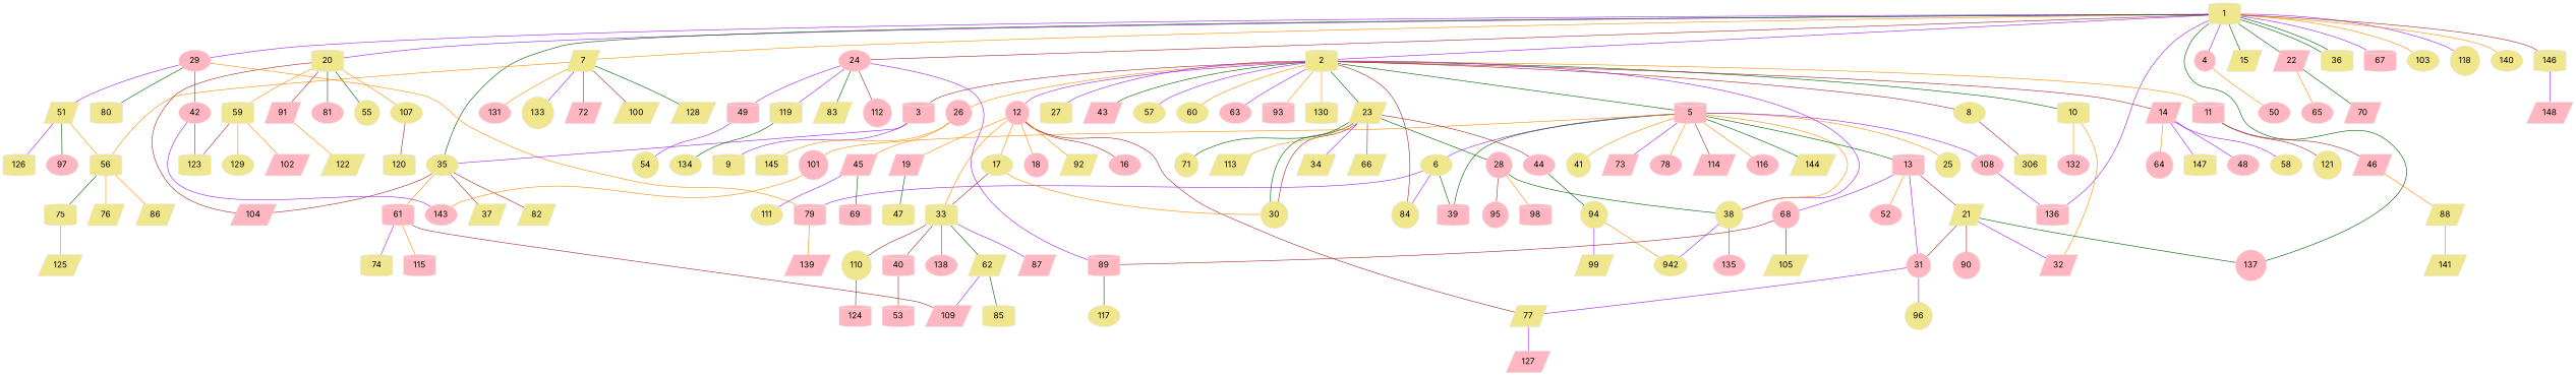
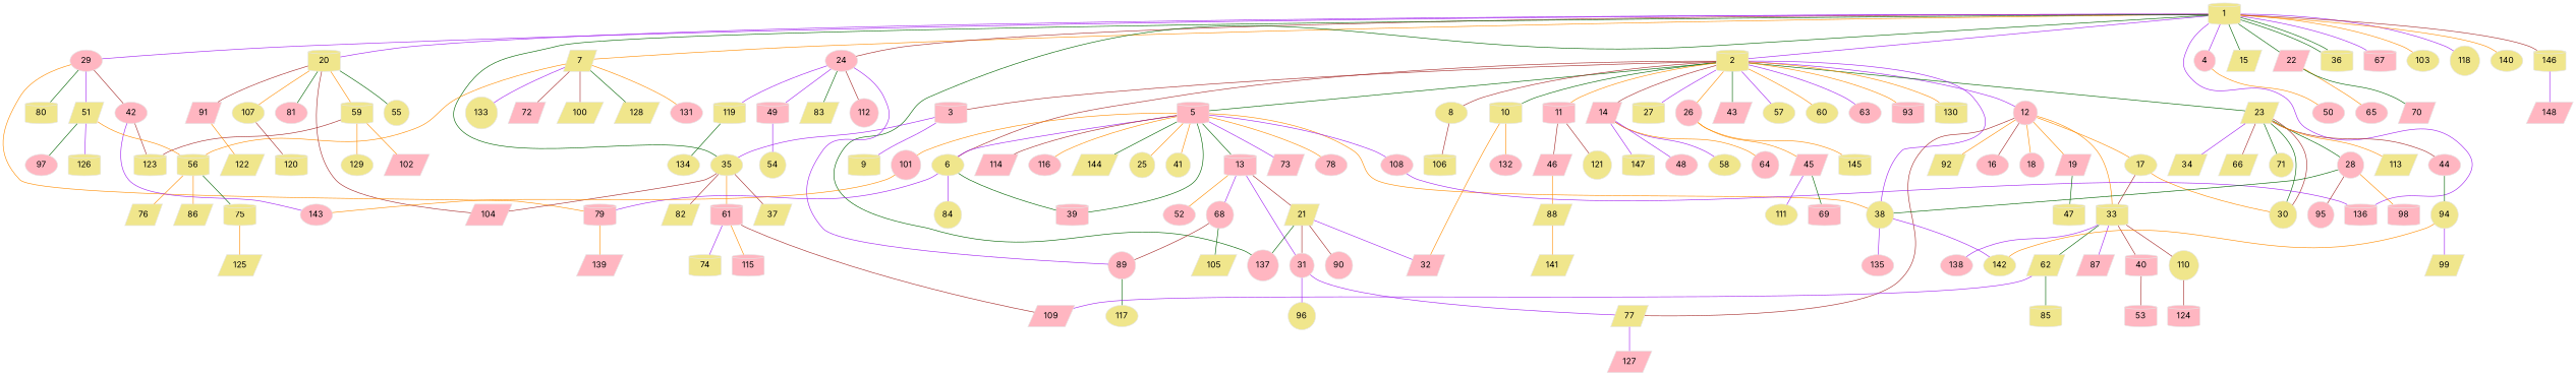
  graph {
    fontname=Inter
    node [color=gray90 fillcolor=khaki fontname=Inter shape=parallelogram style=filled]
    edge [color=darkorange fontname=Inter]
    1 [shape=cylinder]
    2 [shape=cylinder]
    4 [fillcolor=lightpink shape=circle]
    7
    15
    20 [shape=cylinder]
    22 [fillcolor=lightpink]
    24 [fillcolor=lightpink shape=ellipse]
    29 [fillcolor=lightpink shape=ellipse]
    35 [shape=ellipse]
    36 [shape=cylinder]
    67 [fillcolor=lightpink shape=cylinder]
    103 [shape=ellipse]
    118 [shape=circle]
    136 [fillcolor=lightpink shape=cylinder]
    137 [fillcolor=lightpink shape=circle]
    140 [shape=ellipse]
    146 [shape=cylinder]
    3 [fillcolor=lightpink shape=cylinder]
    5 [fillcolor=lightpink shape=cylinder]
    6 [shape=ellipse]
    8 [shape=ellipse]
    10 [shape=cylinder]
    11 [fillcolor=lightpink shape=cylinder]
    12 [fillcolor=lightpink shape=circle]
    14 [fillcolor=lightpink]
    23
    26 [fillcolor=lightpink shape=circle]
    27 [shape=cylinder]
    38 [shape=circle]
    43 [fillcolor=lightpink]
    57 [shape=ellipse]
    60 [shape=ellipse]
    63 [fillcolor=lightpink shape=ellipse]
    93 [fillcolor=lightpink shape=cylinder]
    130 [shape=cylinder]
    50 [fillcolor=lightpink shape=ellipse]
    56 [shape=cylinder]
    72 [fillcolor=lightpink]
    100
    128
    131 [fillcolor=lightpink shape=ellipse]
    133 [shape=circle]
    55 [shape=circle]
    59 [shape=cylinder]
    81 [fillcolor=lightpink shape=ellipse]
    91 [fillcolor=lightpink]
    104 [fillcolor=lightpink]
    107 [shape=ellipse]
    65 [fillcolor=lightpink shape=ellipse]
    70 [fillcolor=lightpink]
    49 [fillcolor=lightpink shape=cylinder]
    83
-   89 [fillcolor=lightpink shape=cylinder]
+   89 [fillcolor=lightpink shape=circle]
    112 [fillcolor=lightpink shape=circle]
    119 [shape=cylinder]
    79 [fillcolor=lightpink shape=cylinder]
    42 [fillcolor=lightpink shape=ellipse]
    51
    80 [shape=cylinder]
    37
    61 [fillcolor=lightpink shape=cylinder]
    82
    148 [fillcolor=lightpink]
    9 [shape=cylinder]
    13 [fillcolor=lightpink shape=cylinder]
    25 [shape=circle]
    39 [fillcolor=lightpink shape=cylinder]
    41 [shape=circle]
    73 [fillcolor=lightpink]
    78 [fillcolor=lightpink shape=ellipse]
    101 [fillcolor=lightpink shape=circle]
    108 [fillcolor=lightpink shape=ellipse]
    114 [fillcolor=lightpink]
    116 [fillcolor=lightpink shape=ellipse]
    144
    84 [shape=circle]
-   106 [shape=cylinder label=306]
+   106 [shape=cylinder]
    132 [fillcolor=lightpink shape=ellipse]
    32 [fillcolor=lightpink]
    46 [fillcolor=lightpink]
    121 [shape=circle]
    16 [fillcolor=lightpink shape=ellipse]
    17 [shape=ellipse]
    18 [fillcolor=lightpink shape=circle]
    19 [fillcolor=lightpink]
    33 [shape=cylinder]
    77
    92
    48 [fillcolor=lightpink shape=ellipse]
    58 [shape=ellipse]
    64 [fillcolor=lightpink shape=circle]
    147 [shape=cylinder]
    30 [shape=circle]
    28 [fillcolor=lightpink shape=circle]
    34
    44 [fillcolor=lightpink shape=ellipse]
    66
    71 [shape=circle]
    113
    45 [fillcolor=lightpink]
    145 [shape=cylinder]
    135 [fillcolor=lightpink shape=ellipse]
-   142 [shape=ellipse label=942]
+   142 [shape=ellipse]
    21
    31 [fillcolor=lightpink shape=circle]
    52 [fillcolor=lightpink shape=ellipse]
    68 [fillcolor=lightpink shape=circle]
    143 [fillcolor=lightpink shape=ellipse]
    139 [fillcolor=lightpink]
    75 [shape=cylinder]
    76
    86
    88
    47 [shape=cylinder]
    40 [fillcolor=lightpink shape=cylinder]
    62
    87 [fillcolor=lightpink]
    110 [shape=circle]
    138 [fillcolor=lightpink shape=ellipse]
    127 [fillcolor=lightpink]
    90 [fillcolor=lightpink shape=circle]
    96 [shape=circle]
    105
    123 [shape=cylinder]
    102 [fillcolor=lightpink]
    129 [shape=ellipse]
    122
    120 [shape=cylinder]
    95 [fillcolor=lightpink shape=circle]
    98 [fillcolor=lightpink shape=cylinder]
    94 [shape=circle]
    54 [shape=circle]
    117 [shape=ellipse]
    134 [shape=ellipse]
    69 [fillcolor=lightpink shape=cylinder]
    111 [shape=ellipse]
    97 [fillcolor=lightpink shape=ellipse]
    126 [shape=cylinder]
    53 [fillcolor=lightpink shape=cylinder]
    109 [fillcolor=lightpink]
    85 [shape=cylinder]
    124 [fillcolor=lightpink shape=cylinder]
    74 [shape=cylinder]
    115 [fillcolor=lightpink shape=cylinder]
    99
    141
    125
    1 -- 2 [color=purple]
    1 -- 4 [color=purple]
    1 -- 7
    1 -- 15 [color=darkgreen]
    1 -- 20 [color=purple]
    1 -- 22 [color=darkgreen]
    1 -- 24 [color=brown]
    1 -- 29 [color=purple]
    1 -- 35 [color=darkgreen]
    1 -- 36 [color=darkgreen]
    1 -- 36 [color=darkgreen]
    1 -- 67 [color=purple]
    1 -- 103
    1 -- 118 [color=purple]
    1 -- 136 [color=purple]
    1 -- 137 [color=darkgreen]
    1 -- 140
    1 -- 146 [color=brown]
    2 -- 3 [color=brown]
    2 -- 5 [color=darkgreen]
-   2 -- 84 [color=brown]
+   2 -- 6 [color=brown]
    2 -- 8 [color=brown]
    2 -- 10 [color=darkgreen]
    2 -- 11
    2 -- 12 [color=purple]
    2 -- 14 [color=brown]
    2 -- 23 [color=darkgreen]
    2 -- 26
    2 -- 27 [color=purple]
    2 -- 38 [color=purple]
    2 -- 43 [color=darkgreen]
    2 -- 57 [color=purple]
    2 -- 60
    2 -- 63 [color=purple]
    2 -- 93
    2 -- 130
    4 -- 50
    7 -- 56
    7 -- 72 [color=brown]
    7 -- 100 [color=brown]
    7 -- 128 [color=darkgreen]
    7 -- 131
    7 -- 133 [color=purple]
    20 -- 55 [color=darkgreen]
    20 -- 59
    20 -- 81 [color=darkgreen]
    20 -- 91 [color=brown]
    20 -- 104 [color=brown]
    20 -- 107
    22 -- 65
    22 -- 70 [color=darkgreen]
    24 -- 49 [color=purple]
    24 -- 83 [color=darkgreen]
    24 -- 89 [color=purple]
    24 -- 112 [color=brown]
    24 -- 119 [color=purple]
    29 -- 79
    29 -- 42 [color=brown]
    29 -- 51 [color=purple]
    29 -- 80 [color=darkgreen]
    35 -- 104 [color=brown]
    35 -- 37 [color=brown]
    35 -- 61
    35 -- 82 [color=brown]
    146 -- 148 [color=purple]
    3 -- 35 [color=purple]
    3 -- 9 [color=purple]
    5 -- 6 [color=purple]
    5 -- 38
    5 -- 13 [color=darkgreen]
    5 -- 25
    5 -- 39 [color=darkgreen]
    5 -- 41
    5 -- 73 [color=purple]
    5 -- 78
    5 -- 101
    5 -- 108 [color=purple]
    5 -- 114 [color=brown]
    5 -- 116
    5 -- 144 [color=darkgreen]
    6 -- 79 [color=purple]
    6 -- 39 [color=darkgreen]
    6 -- 84 [color=purple]
    8 -- 106 [color=brown]
    10 -- 132
    10 -- 32
    11 -- 46 [color=brown]
    11 -- 121 [color=brown]
    12 -- 16 [color=brown]
    12 -- 17
    12 -- 18
    12 -- 19
    12 -- 33
    12 -- 77 [color=brown]
    12 -- 92
    14 -- 48 [color=purple]
    14 -- 58 [color=purple]
    14 -- 64
    14 -- 147 [color=purple]
    23 -- 30 [color=darkgreen]
    23 -- 30 [color=brown]
    23 -- 28 [color=darkgreen]
    23 -- 34 [color=purple]
    23 -- 44 [color=brown]
    23 -- 66 [color=brown]
    23 -- 71 [color=darkgreen]
    23 -- 113
    26 -- 45
    26 -- 145
    38 -- 135 [color=purple]
    38 -- 142 [color=purple]
    56 -- 75 [color=darkgreen]
    56 -- 76
    56 -- 86
    59 -- 123 [color=brown]
    59 -- 102
    59 -- 129
    91 -- 122
    107 -- 120 [color=brown]
    49 -- 54 [color=purple]
    89 -- 117 [color=darkgreen]
    119 -- 134 [color=darkgreen]
    79 -- 139
    42 -- 143 [color=purple]
    42 -- 123 [color=brown]
    51 -- 56
    51 -- 97 [color=darkgreen]
    51 -- 126 [color=purple]
    61 -- 109 [color=brown]
    61 -- 74 [color=purple]
    61 -- 115
    13 -- 21 [color=brown]
    13 -- 31 [color=purple]
    13 -- 52
    13 -- 68 [color=purple]
    101 -- 143
    108 -- 136 [color=purple]
    46 -- 88
    17 -- 33 [color=brown]
    17 -- 30
    19 -- 47 [color=darkgreen]
    33 -- 40 [color=brown]
    33 -- 62 [color=darkgreen]
    33 -- 87 [color=purple]
    33 -- 110 [color=brown]
    33 -- 138 [color=purple]
    77 -- 127 [color=purple]
    28 -- 38 [color=darkgreen]
    28 -- 95 [color=brown]
    28 -- 98
    44 -- 94 [color=darkgreen]
    45 -- 69 [color=darkgreen]
    45 -- 111 [color=purple]
    21 -- 137 [color=darkgreen]
    21 -- 32 [color=purple]
    21 -- 31 [color=brown]
    21 -- 90 [color=brown]
    31 -- 77 [color=purple]
    31 -- 96 [color=purple]
    68 -- 89 [color=brown]
    68 -- 105 [color=darkgreen]
    75 -- 125
    88 -- 141
    40 -- 53 [color=brown]
    62 -- 109 [color=purple]
    62 -- 85 [color=darkgreen]
    110 -- 124 [color=brown]
    94 -- 142
    94 -- 99 [color=purple]
  }
